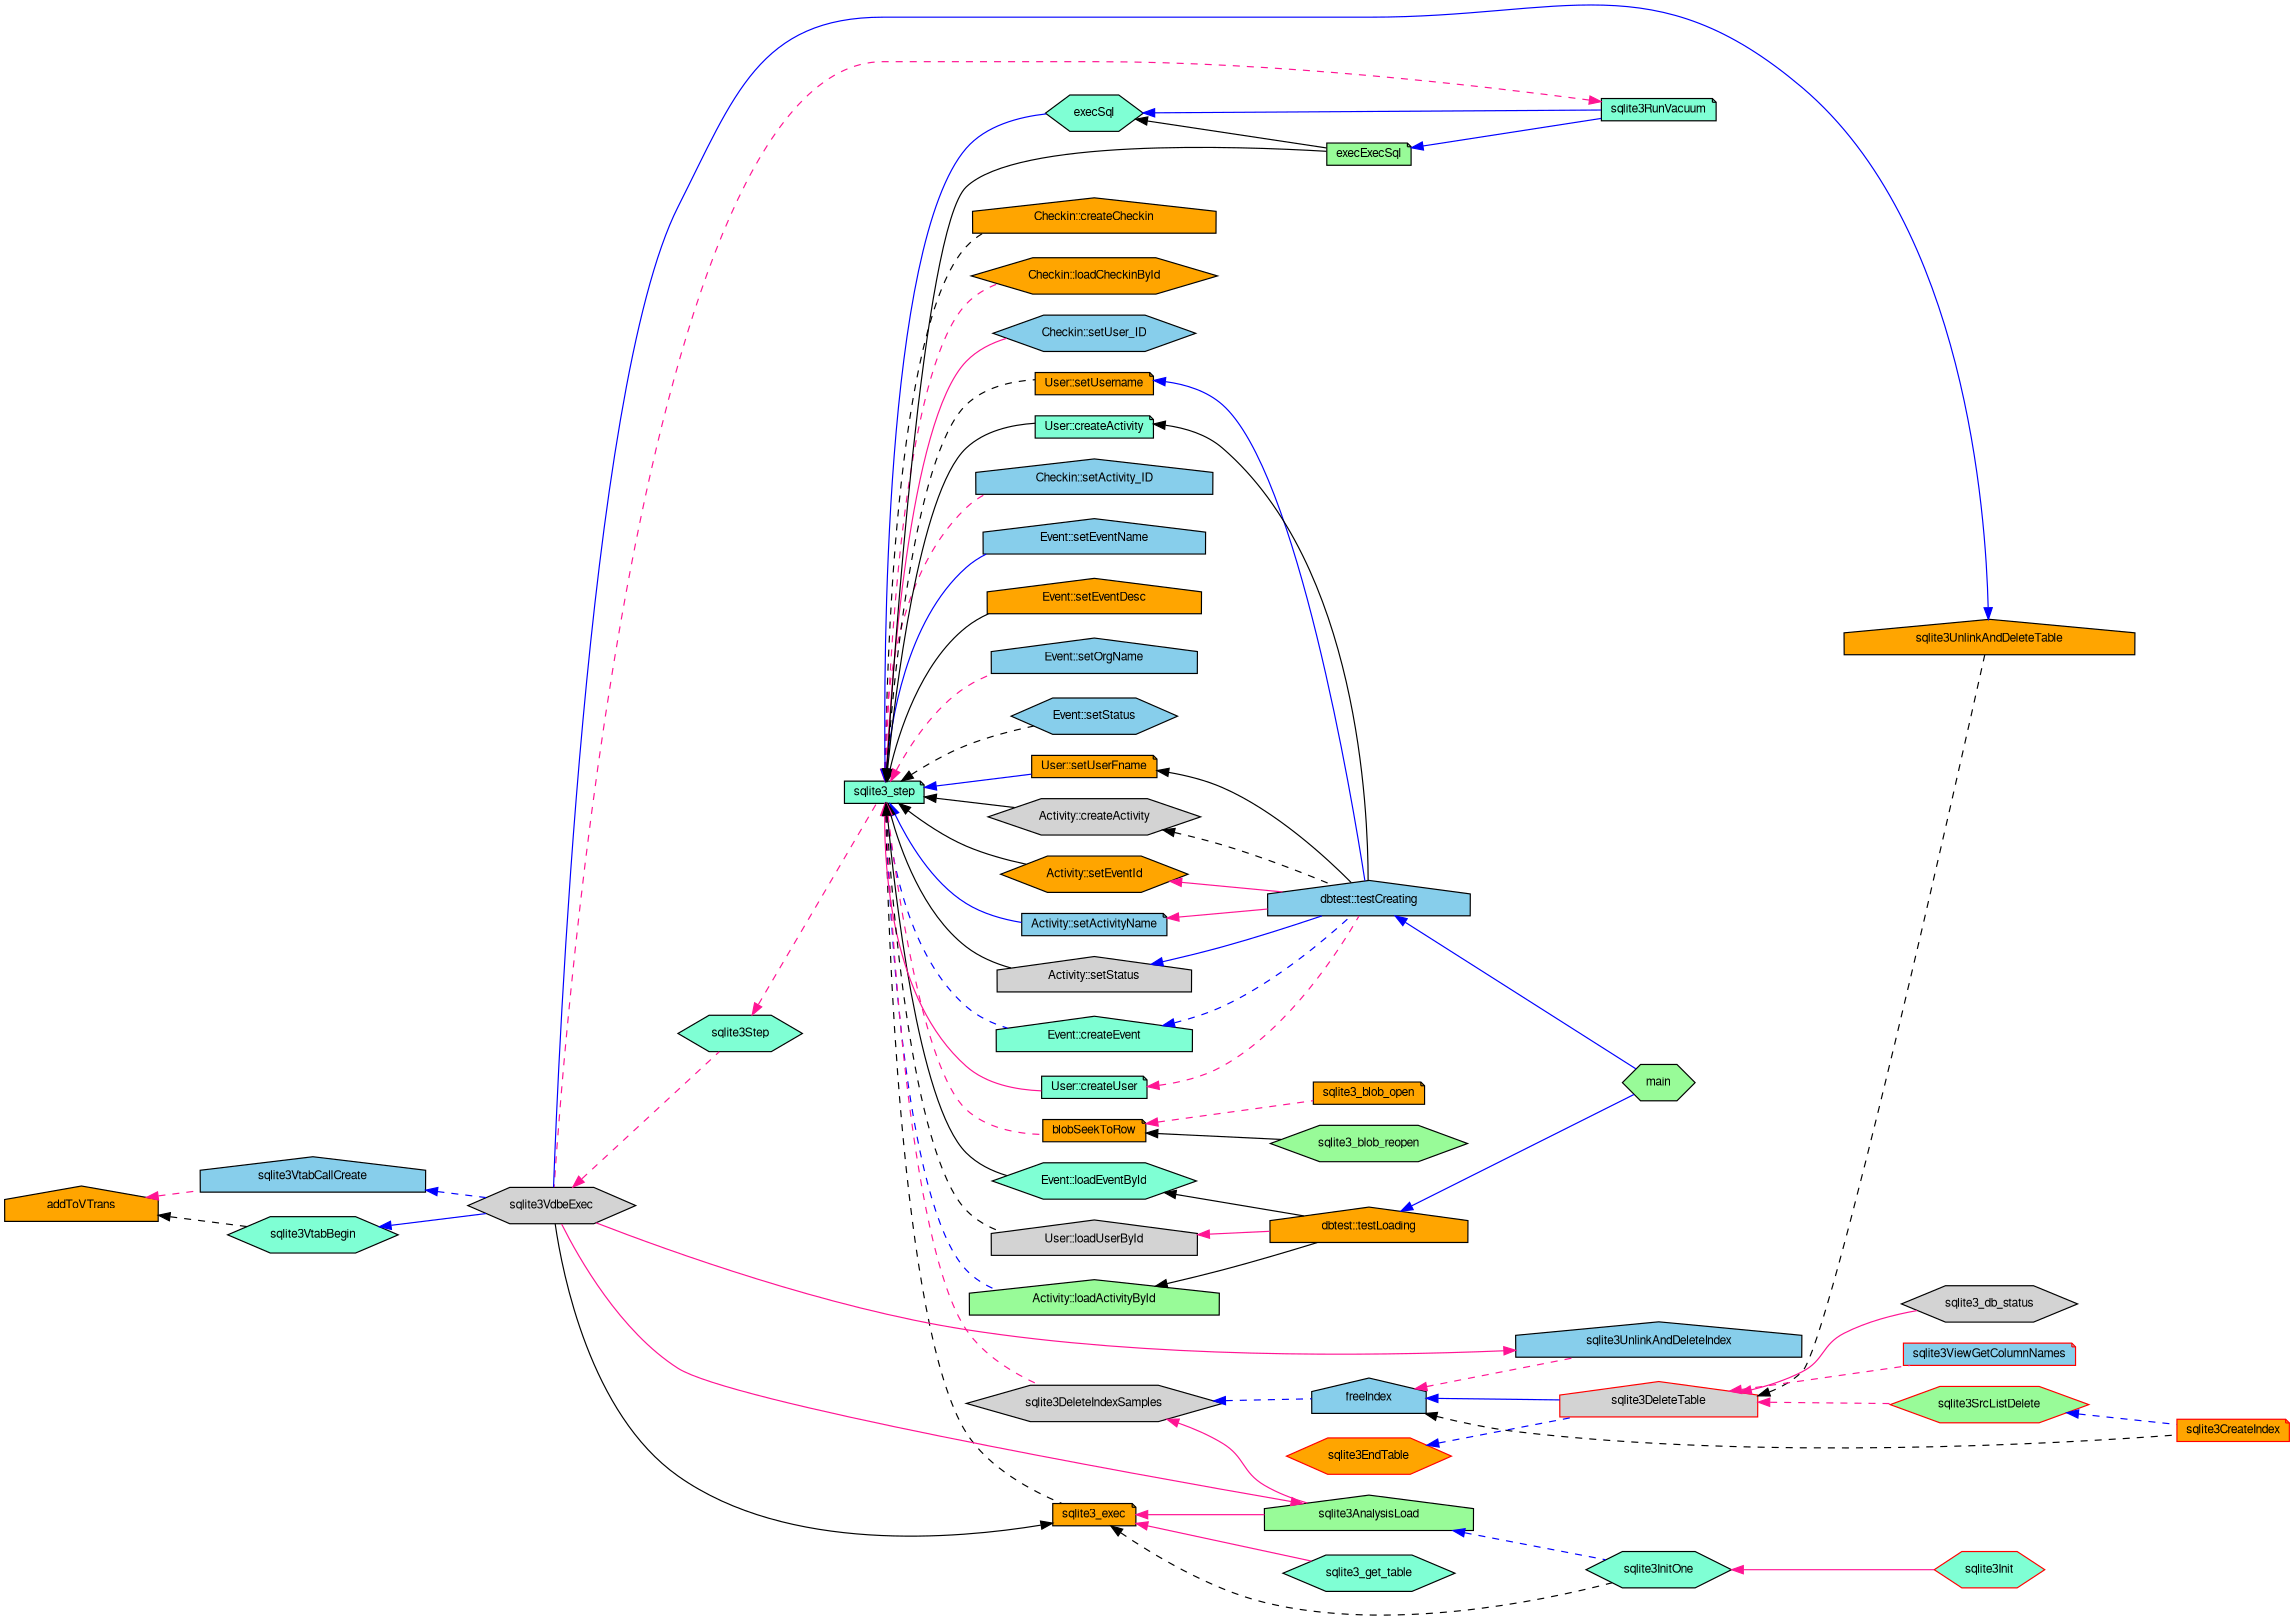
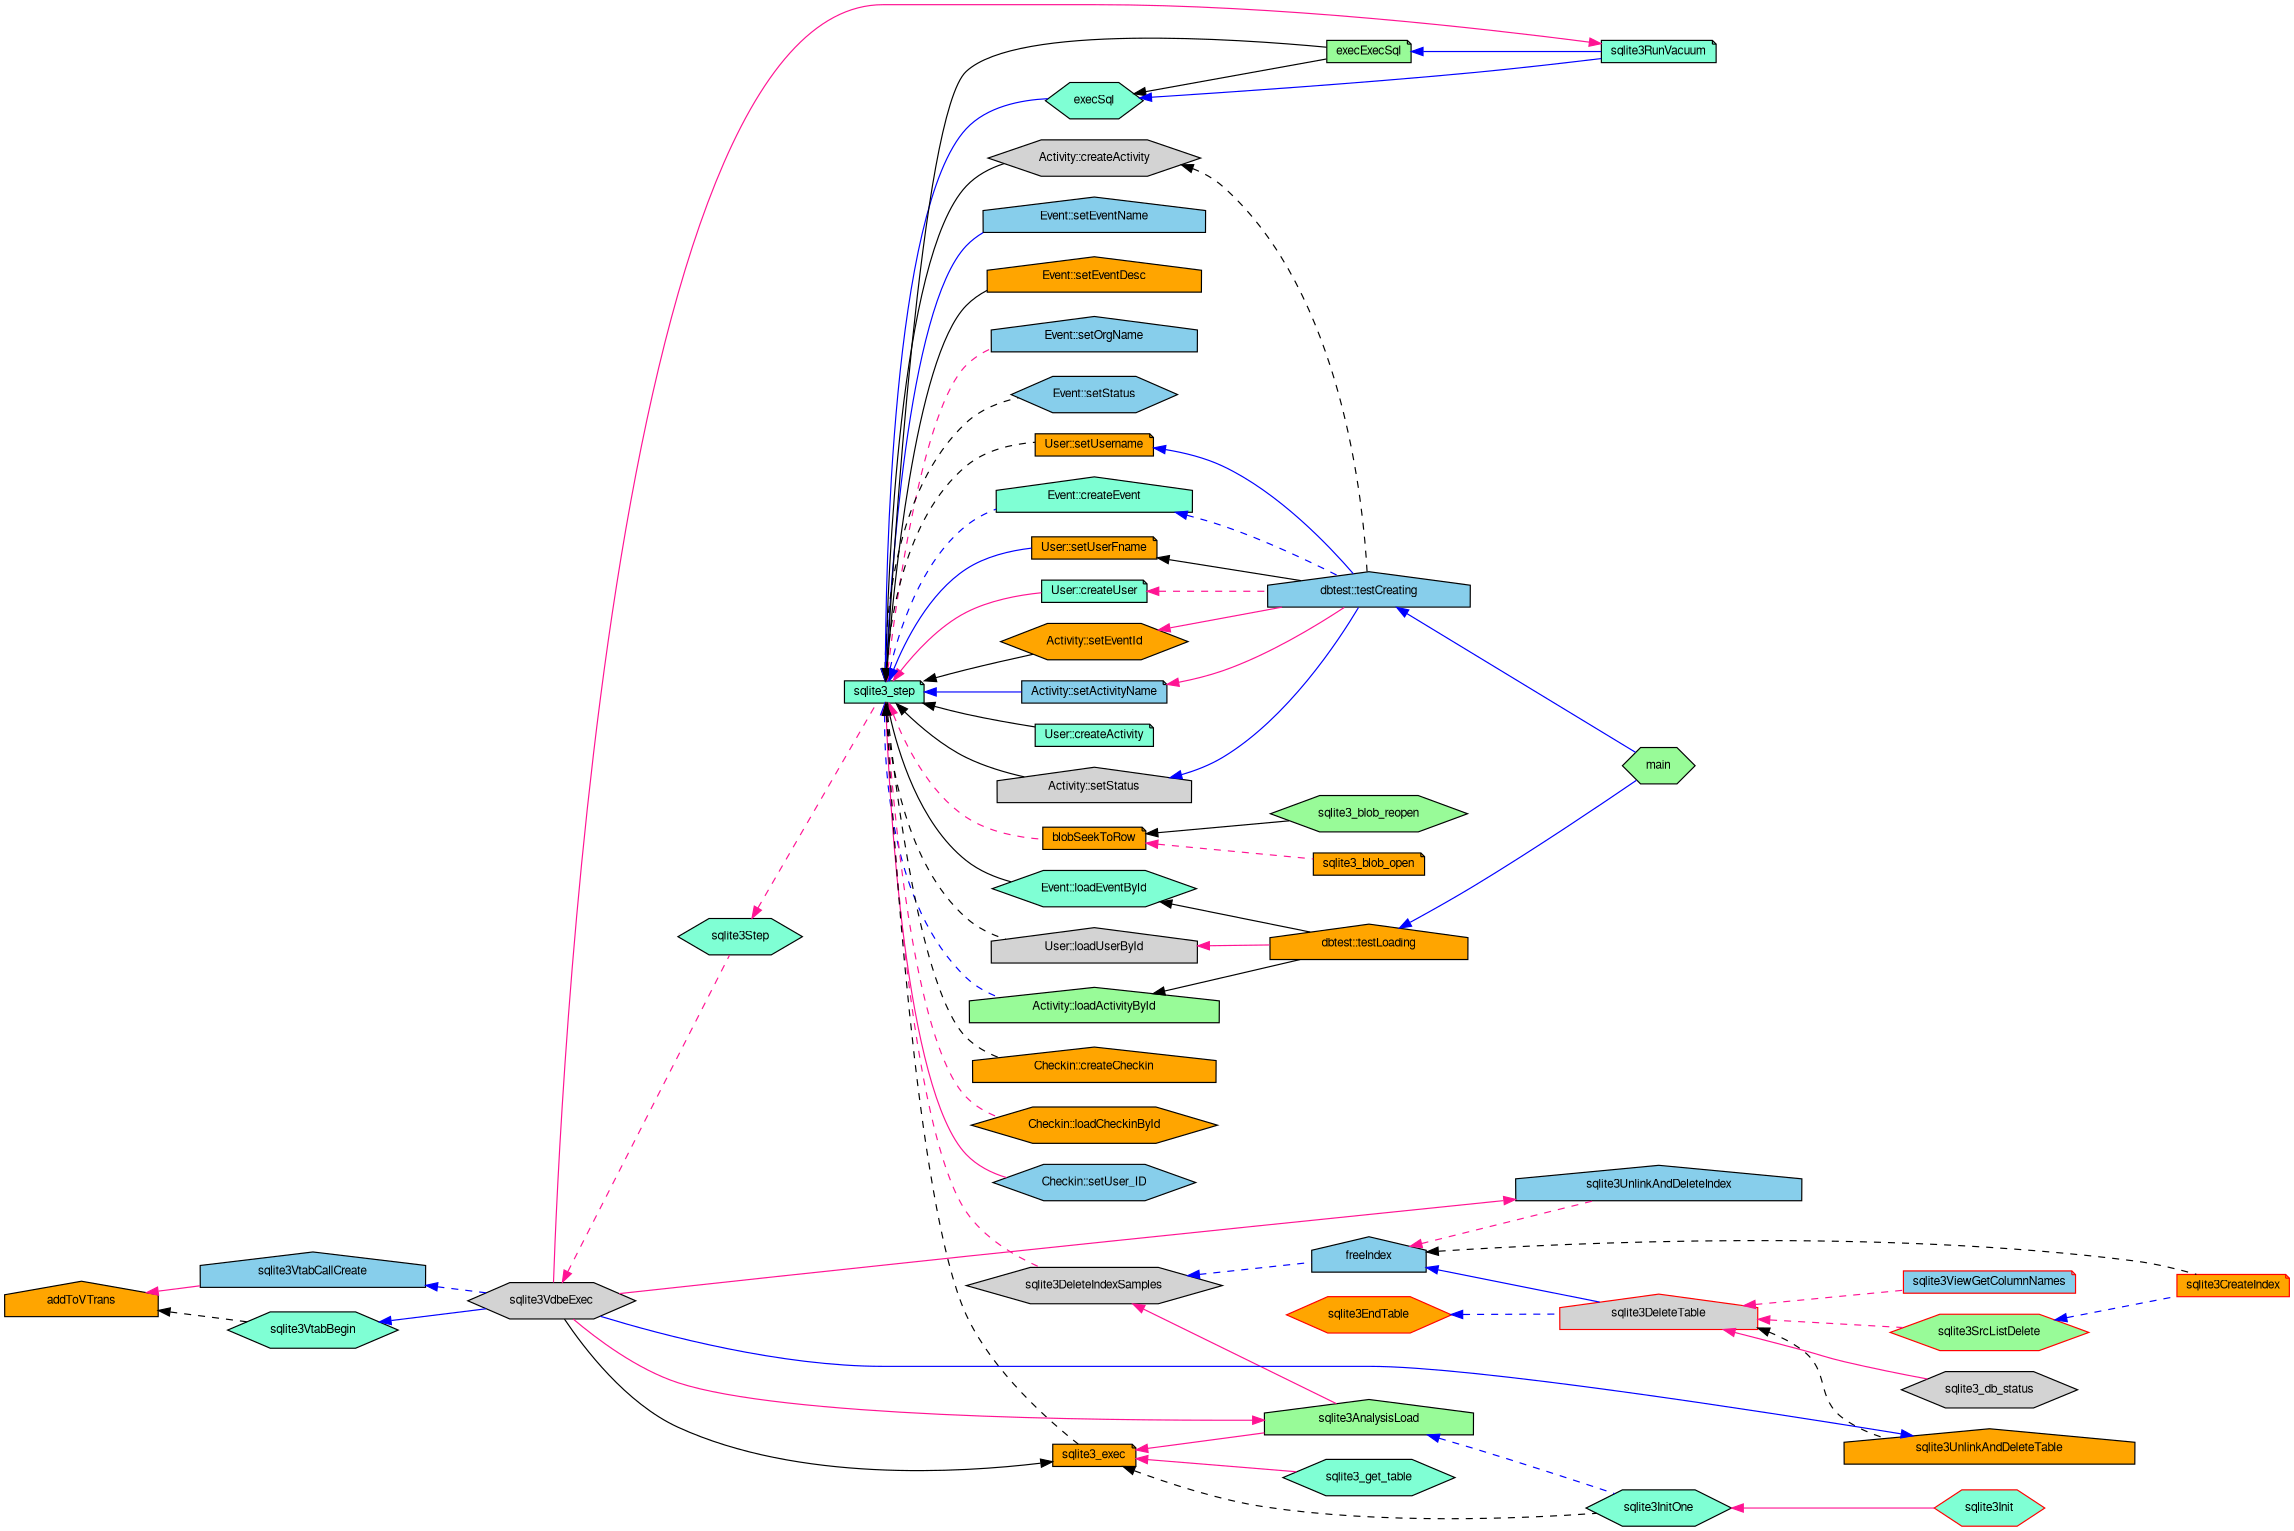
  digraph {
    rankdir=LR
    node [color=black fillcolor=orange fontname=FreeSans fontsize=10 shape=hexagon style=filled]
    edge [color=deeppink dir=back fontname=FreeSans fontsize=10 labelfontname=FreeSans labelfontsize=10 style=solid]
    n1 [fontcolor=black height=0.2 label=addToVTrans shape=house width=0.4]
    n2 [fillcolor=skyblue height=0.2 label=sqlite3VtabCallCreate shape=house width=0.4]
    n3 [fillcolor=aquamarine height=0.2 label=sqlite3VtabBegin width=0.4]
    n4 [fillcolor=lightgrey height=0.2 label=sqlite3VdbeExec width=0.4]
    n5 [fillcolor=aquamarine height=0.2 label=sqlite3Step width=0.4]
    n6 [fillcolor=aquamarine height=0.2 label=sqlite3_step shape=note width=0.4]
    n7 [fillcolor=lightgrey height=0.2 label="Activity::createActivity" width=0.4]
    n8 [fillcolor=palegreen height=0.2 label="Activity::loadActivityById" shape=house width=0.4]
    n9 [height=0.2 label="Activity::setEventId" width=0.4]
    n10 [fillcolor=skyblue height=0.2 label="Activity::setActivityName" shape=note width=0.4]
    n11 [fillcolor=lightgrey height=0.2 label="Activity::setStatus" shape=house width=0.4]
    n12 [height=0.2 label="Checkin::createCheckin" shape=house width=0.4]
    n13 [height=0.2 label="Checkin::loadCheckinById" width=0.4]
    n14 [fillcolor=skyblue height=0.2 label="Checkin::setUser_ID" width=0.4]
-   n15 [fillcolor=skyblue height=0.2 label="Checkin::setActivity_ID" shape=house width=0.4]
    n16 [fillcolor=aquamarine height=0.2 label="Event::createEvent" shape=house width=0.4]
    n17 [fillcolor=aquamarine height=0.2 label="Event::loadEventById" width=0.4]
    n18 [fillcolor=skyblue height=0.2 label="Event::setEventName" shape=house width=0.4]
    n19 [height=0.2 label="Event::setEventDesc" shape=house width=0.4]
    n20 [fillcolor=skyblue height=0.2 label="Event::setOrgName" shape=house width=0.4]
    n21 [fillcolor=skyblue height=0.2 label="Event::setStatus" width=0.4]
    n22 [height=0.2 label=blobSeekToRow shape=note width=0.4]
    n23 [fillcolor=lightgrey height=0.2 label=sqlite3DeleteIndexSamples width=0.4]
    n24 [height=0.2 label=sqlite3_exec shape=note width=0.4]
    n25 [fillcolor=aquamarine height=0.2 label=execSql width=0.4]
    n26 [fillcolor=palegreen height=0.2 label=execExecSql shape=note width=0.4]
    n27 [fillcolor=aquamarine height=0.2 label="User::createUser" shape=note width=0.4]
    n28 [fillcolor=lightgrey height=0.2 label="User::loadUserById" shape=house width=0.4]
    n29 [height=0.2 label="User::setUsername" shape=note width=0.4]
    n30 [height=0.2 label="User::setUserFname" shape=note width=0.4]
    n31 [fillcolor=aquamarine height=0.2 label="User::createActivity" shape=note width=0.4]
    n32 [fillcolor=skyblue height=0.2 label="dbtest::testCreating" shape=house width=0.4]
    n33 [height=0.2 label="dbtest::testLoading" shape=house width=0.4]
    n34 [height=0.2 label=sqlite3_blob_open shape=note width=0.4]
    n35 [fillcolor=palegreen height=0.2 label=sqlite3_blob_reopen width=0.4]
    n36 [fillcolor=palegreen height=0.2 label=sqlite3AnalysisLoad shape=house width=0.4]
    n37 [fillcolor=skyblue height=0.2 label=freeIndex shape=house width=0.4]
    n38 [fillcolor=aquamarine height=0.2 label=sqlite3InitOne width=0.4]
    n39 [fillcolor=aquamarine height=0.2 label=sqlite3_get_table width=0.4]
    n40 [fillcolor=aquamarine height=0.2 label=sqlite3RunVacuum shape=note width=0.4]
    n41 [fillcolor=palegreen height=0.2 label=main width=0.4]
    n42 [fillcolor=skyblue height=0.2 label=sqlite3UnlinkAndDeleteIndex shape=house width=0.4]
    n43 [color=red fillcolor=lightgrey height=0.2 label=sqlite3DeleteTable shape=house width=0.4]
    n44 [color=red height=0.2 label=sqlite3CreateIndex shape=note width=0.4]
    n45 [color=red fillcolor=aquamarine height=0.2 label=sqlite3Init width=0.4]
    n46 [fillcolor=lightgrey height=0.2 label=sqlite3_db_status width=0.4]
    n47 [height=0.2 label=sqlite3UnlinkAndDeleteTable shape=house width=0.4]
    n48 [color=red fillcolor=skyblue height=0.2 label=sqlite3ViewGetColumnNames shape=note width=0.4]
    n49 [color=red fillcolor=palegreen height=0.2 label=sqlite3SrcListDelete width=0.4]
    n50 [color=red height=0.2 label=sqlite3EndTable width=0.4]
-   n1 -> n2 [style=dashed]
+   n1 -> n2
    n1 -> n3 [color=black style=dashed]
    n2 -> n4 [color=blue style=dashed]
    n3 -> n4 [color=blue]
    n4 -> n5 [style=dashed]
    n5 -> n6 [style=dashed]
    n6 -> n7 [color=black]
    n6 -> n8 [color=blue style=dashed]
    n6 -> n9 [color=black]
    n6 -> n10 [color=blue]
    n6 -> n11 [color=black]
    n6 -> n12 [color=black style=dashed]
    n6 -> n13 [style=dashed]
    n6 -> n14
-   n6 -> n15 [style=dashed]
    n6 -> n16 [color=blue style=dashed]
    n6 -> n17 [color=black]
    n6 -> n18 [color=blue]
    n6 -> n19 [color=black]
    n6 -> n20 [style=dashed]
    n6 -> n21 [color=black style=dashed]
    n6 -> n22 [style=dashed]
    n6 -> n23 [style=dashed]
    n6 -> n24 [color=black style=dashed]
    n6 -> n25 [color=blue]
    n6 -> n26 [color=black]
    n6 -> n27
    n6 -> n28 [color=black style=dashed]
    n6 -> n29 [color=black style=dashed]
    n6 -> n30 [color=blue]
    n6 -> n31 [color=black]
    n7 -> n32 [color=black style=dashed]
    n8 -> n33 [color=black]
    n9 -> n32
    n10 -> n32
    n11 -> n32 [color=blue]
    n16 -> n32 [color=blue style=dashed]
    n17 -> n33 [color=black]
    n22 -> n34 [style=dashed]
    n22 -> n35 [color=black]
    n23 -> n36
    n23 -> n37 [color=blue style=dashed]
    n24 -> n4 [color=black]
    n24 -> n36
    n24 -> n38 [color=black style=dashed]
    n24 -> n39
    n25 -> n26 [color=black]
    n25 -> n40 [color=blue]
    n26 -> n40 [color=blue]
    n27 -> n32 [style=dashed]
    n28 -> n33
    n29 -> n32 [color=blue]
    n30 -> n32 [color=black]
-   n31 -> n32 [color=black]
    n32 -> n41 [color=blue]
    n33 -> n41 [color=blue]
    n36 -> n4
    n36 -> n38 [color=blue style=dashed]
    n37 -> n42 [style=dashed]
    n37 -> n43 [color=blue]
    n37 -> n44 [color=black style=dashed]
    n38 -> n45
-   n40 -> n4 [style=dashed]
+   n40 -> n4
    n42 -> n4
    n43 -> n46
    n43 -> n47 [color=black style=dashed]
    n43 -> n48 [style=dashed]
    n43 -> n49 [style=dashed]
    n47 -> n4 [color=blue]
    n49 -> n44 [color=blue style=dashed]
    n50 -> n43 [color=blue style=dashed]
  }
